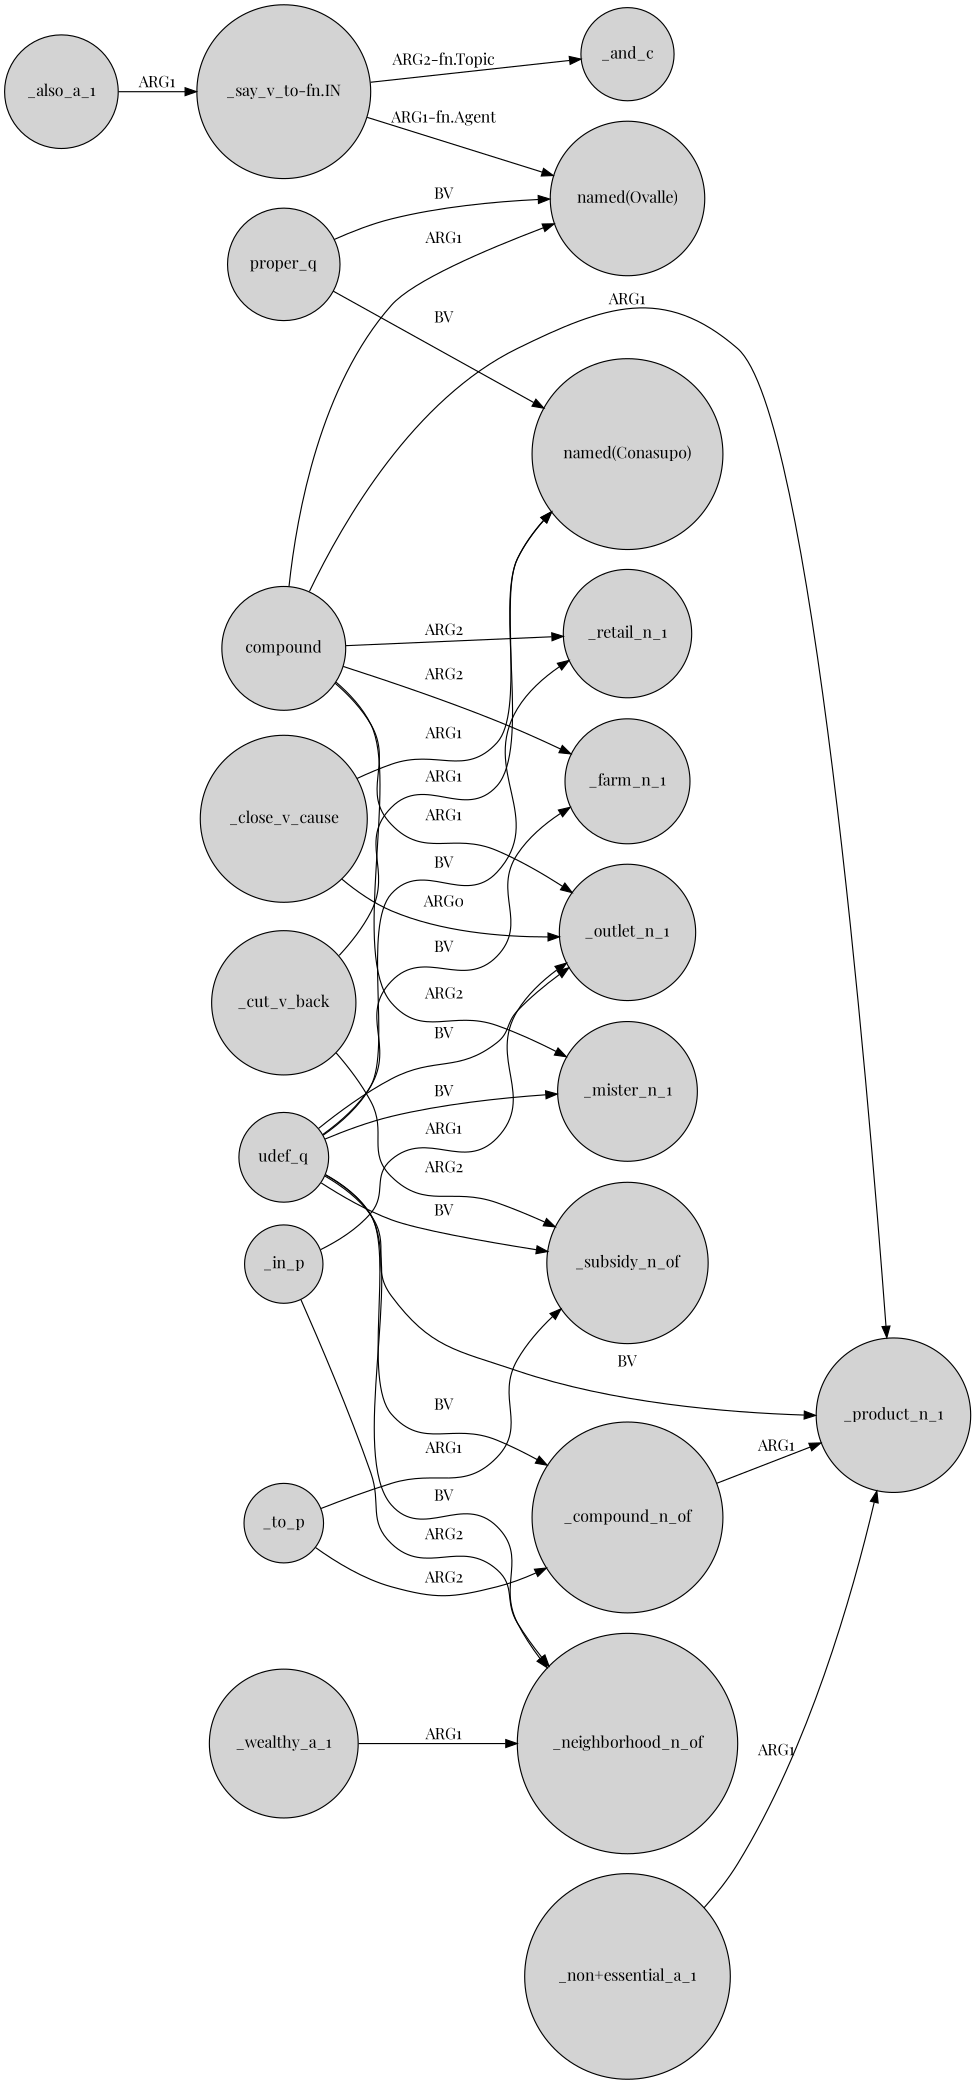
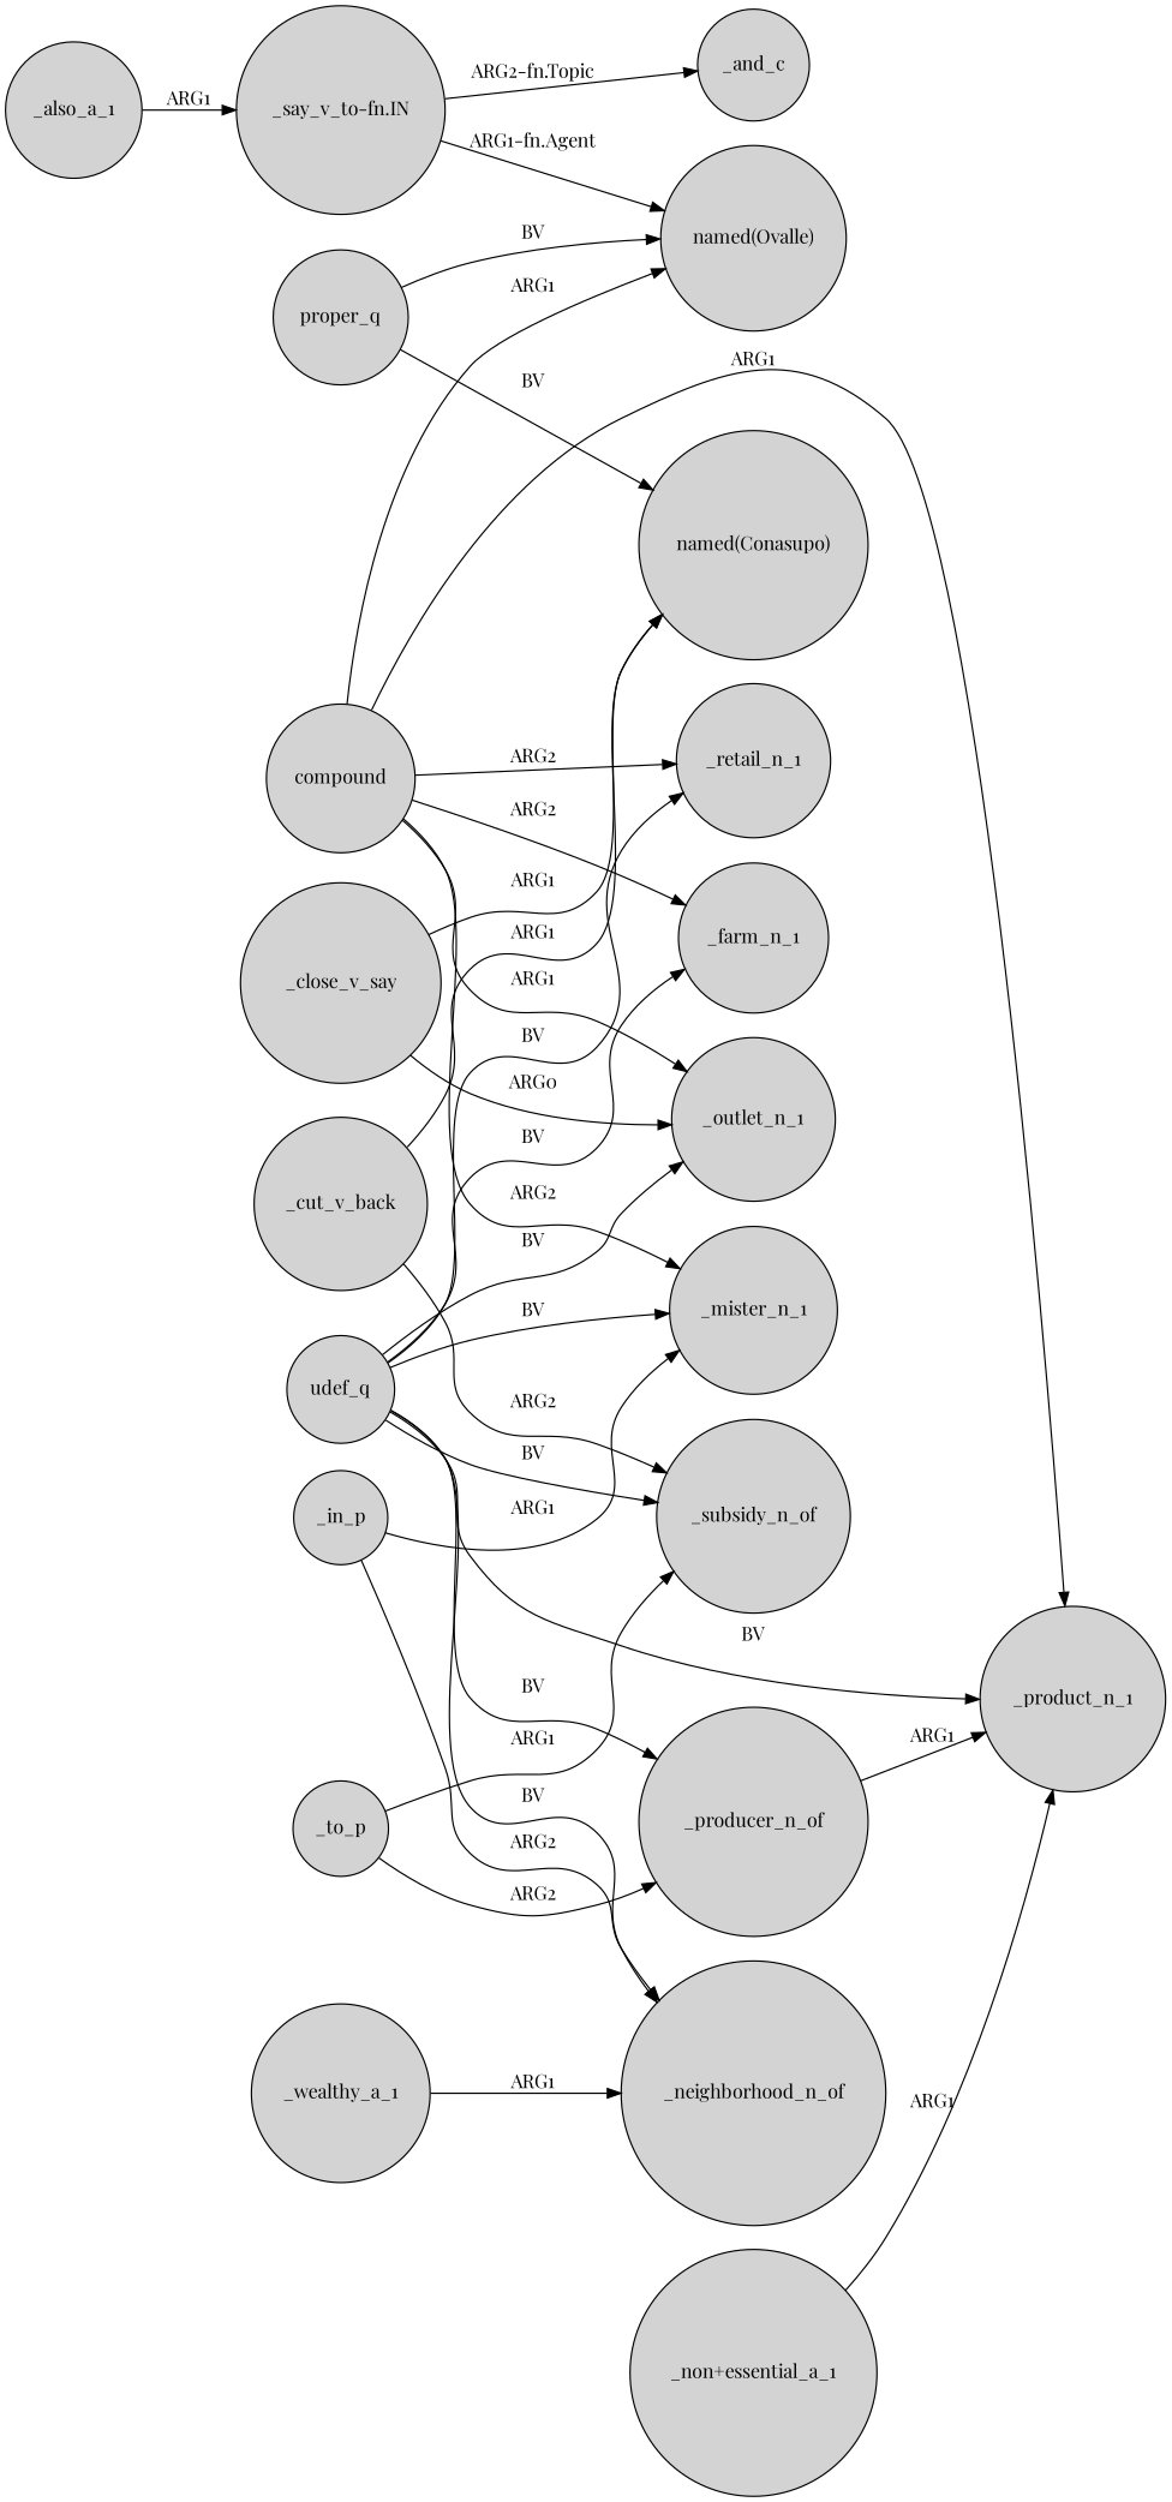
  digraph {
    fontname="Playfair Display"
    rankdir=LR
    node [fontname="Playfair Display" shape=circle style=filled]
    edge [fontname="Playfair Display"]
-   _producer_n_of [label=_compound_n_of]
+   _producer_n_of
    _product_n_1
    compound
    "named(Ovalle)"
    _mister_n_1
    _retail_n_1
    _outlet_n_1
    _farm_n_1
    _also_a_1
    "_say_v_to-fn.IN"
    _and_c
    udef_q
    _subsidy_n_of
    _neighborhood_n_of
    proper_q
    "named(Conasupo)"
    _cut_v_back
-   _close_v_cause
+   _close_v_cause [label=_close_v_say]
    _to_p
    "_non+essential_a_1"
    _wealthy_a_1
    _in_p
    _producer_n_of -> _product_n_1 [label=ARG1]
    compound -> _product_n_1 [label=ARG1]
    compound -> "named(Ovalle)" [label=ARG1]
    compound -> _mister_n_1 [label=ARG2]
    compound -> _retail_n_1 [label=ARG2]
    compound -> _outlet_n_1 [label=ARG1]
    compound -> _farm_n_1 [label=ARG2]
    _also_a_1 -> "_say_v_to-fn.IN" [label=ARG1]
    "_say_v_to-fn.IN" -> "named(Ovalle)" [label="ARG1-fn.Agent"]
    "_say_v_to-fn.IN" -> _and_c [label="ARG2-fn.Topic"]
    udef_q -> _producer_n_of [label=BV]
    udef_q -> _product_n_1 [label=BV]
    udef_q -> _mister_n_1 [label=BV]
    udef_q -> _retail_n_1 [label=BV]
    udef_q -> _outlet_n_1 [label=BV]
    udef_q -> _farm_n_1 [label=BV]
    udef_q -> _subsidy_n_of [label=BV]
    udef_q -> _neighborhood_n_of [label=BV]
    proper_q -> "named(Ovalle)" [label=BV]
    proper_q -> "named(Conasupo)" [label=BV]
    _cut_v_back -> _subsidy_n_of [label=ARG2]
    _cut_v_back -> "named(Conasupo)" [label=ARG1]
    _close_v_cause -> _outlet_n_1 [label=ARG0]
    _close_v_cause -> "named(Conasupo)" [label=ARG1]
    _to_p -> _producer_n_of [label=ARG2]
    _to_p -> _subsidy_n_of [label=ARG1]
    "_non+essential_a_1" -> _product_n_1 [label=ARG1]
    _wealthy_a_1 -> _neighborhood_n_of [label=ARG1]
-   _in_p -> _outlet_n_1 [label=ARG1]
+   _in_p -> _mister_n_1 [label=ARG1]
    _in_p -> _neighborhood_n_of [label=ARG2]
  }
